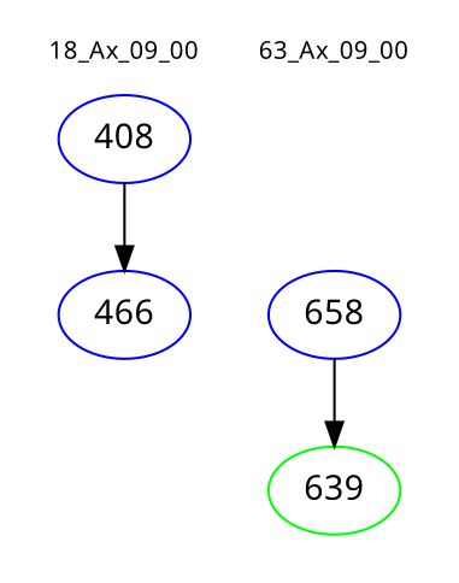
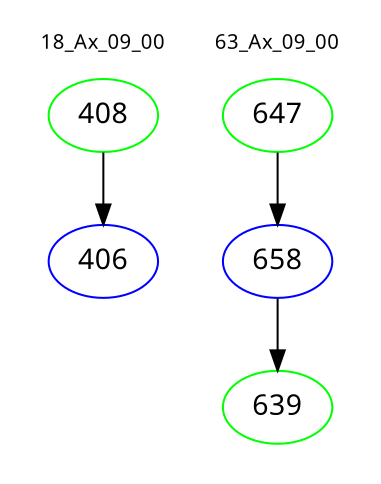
  digraph {
    fontname="Noto Sans"
    node [color=green fontname="Noto Sans"]
    edge [color=black fontname="Noto Sans"]
-   n1 [color=blue label=408]
-   n2 [color=blue label=466]
+   n1 [label=408]
+   n2 [color=blue label=406]
+   n3 [label=647]
    n4 [color=blue label=658]
    n5 [label=639]
    subgraph cluster_1 {
      color=white
      fontsize=10
      label="18_Ax_09_00"
      n1
      n2
    }
    subgraph cluster_2 {
      color=white
      fontsize=10
      label="63_Ax_09_00"
+     n3
      n4
      n5
    }
    n1 -> n2
+   n3 -> n4
    n4 -> n5
  }
